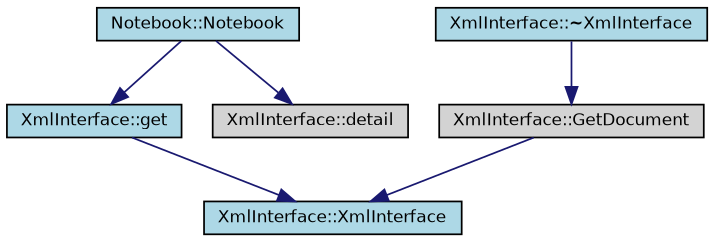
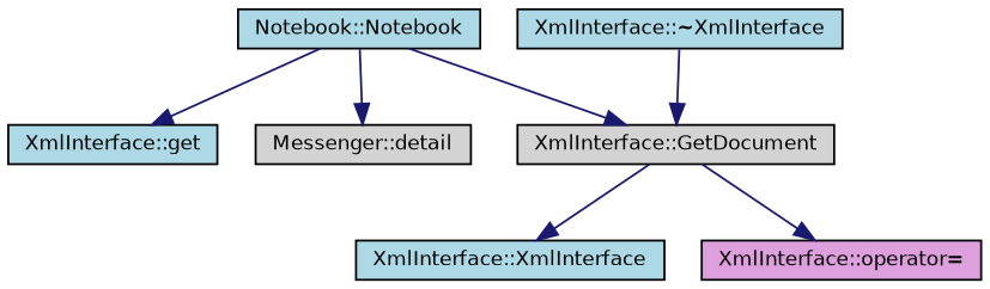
  digraph {
    rankdir=TB
    node [color=black fillcolor=lightblue fontname=Helvetica fontsize=10 shape=record style=filled]
    edge [color=midnightblue fontname=Helvetica fontsize=10 labelfontname=Helvetica labelfontsize=10 style=solid]
    n1 [fontcolor=black height=0.2 label="Notebook::Notebook" width=0.4]
    n2 [height=0.2 label="XmlInterface::get" width=0.4]
    n3 [fillcolor=lightgrey height=0.2 label="XmlInterface::GetDocument" width=0.4]
-   n4 [fillcolor=lightgrey height=0.2 label="XmlInterface::detail" width=0.4]
+   n4 [fillcolor=lightgrey height=0.2 label="Messenger::detail" width=0.4]
    n5 [height=0.2 label="XmlInterface::XmlInterface" width=0.4]
+   n6 [fillcolor=plum height=0.2 label="XmlInterface::operator=" width=0.4]
    n7 [height=0.2 label="XmlInterface::~XmlInterface" width=0.4]
    n1 -> n2
+   n1 -> n3
    n1 -> n4
-   n2 -> n5
    n3 -> n5
+   n3 -> n6
    n7 -> n3
  }
